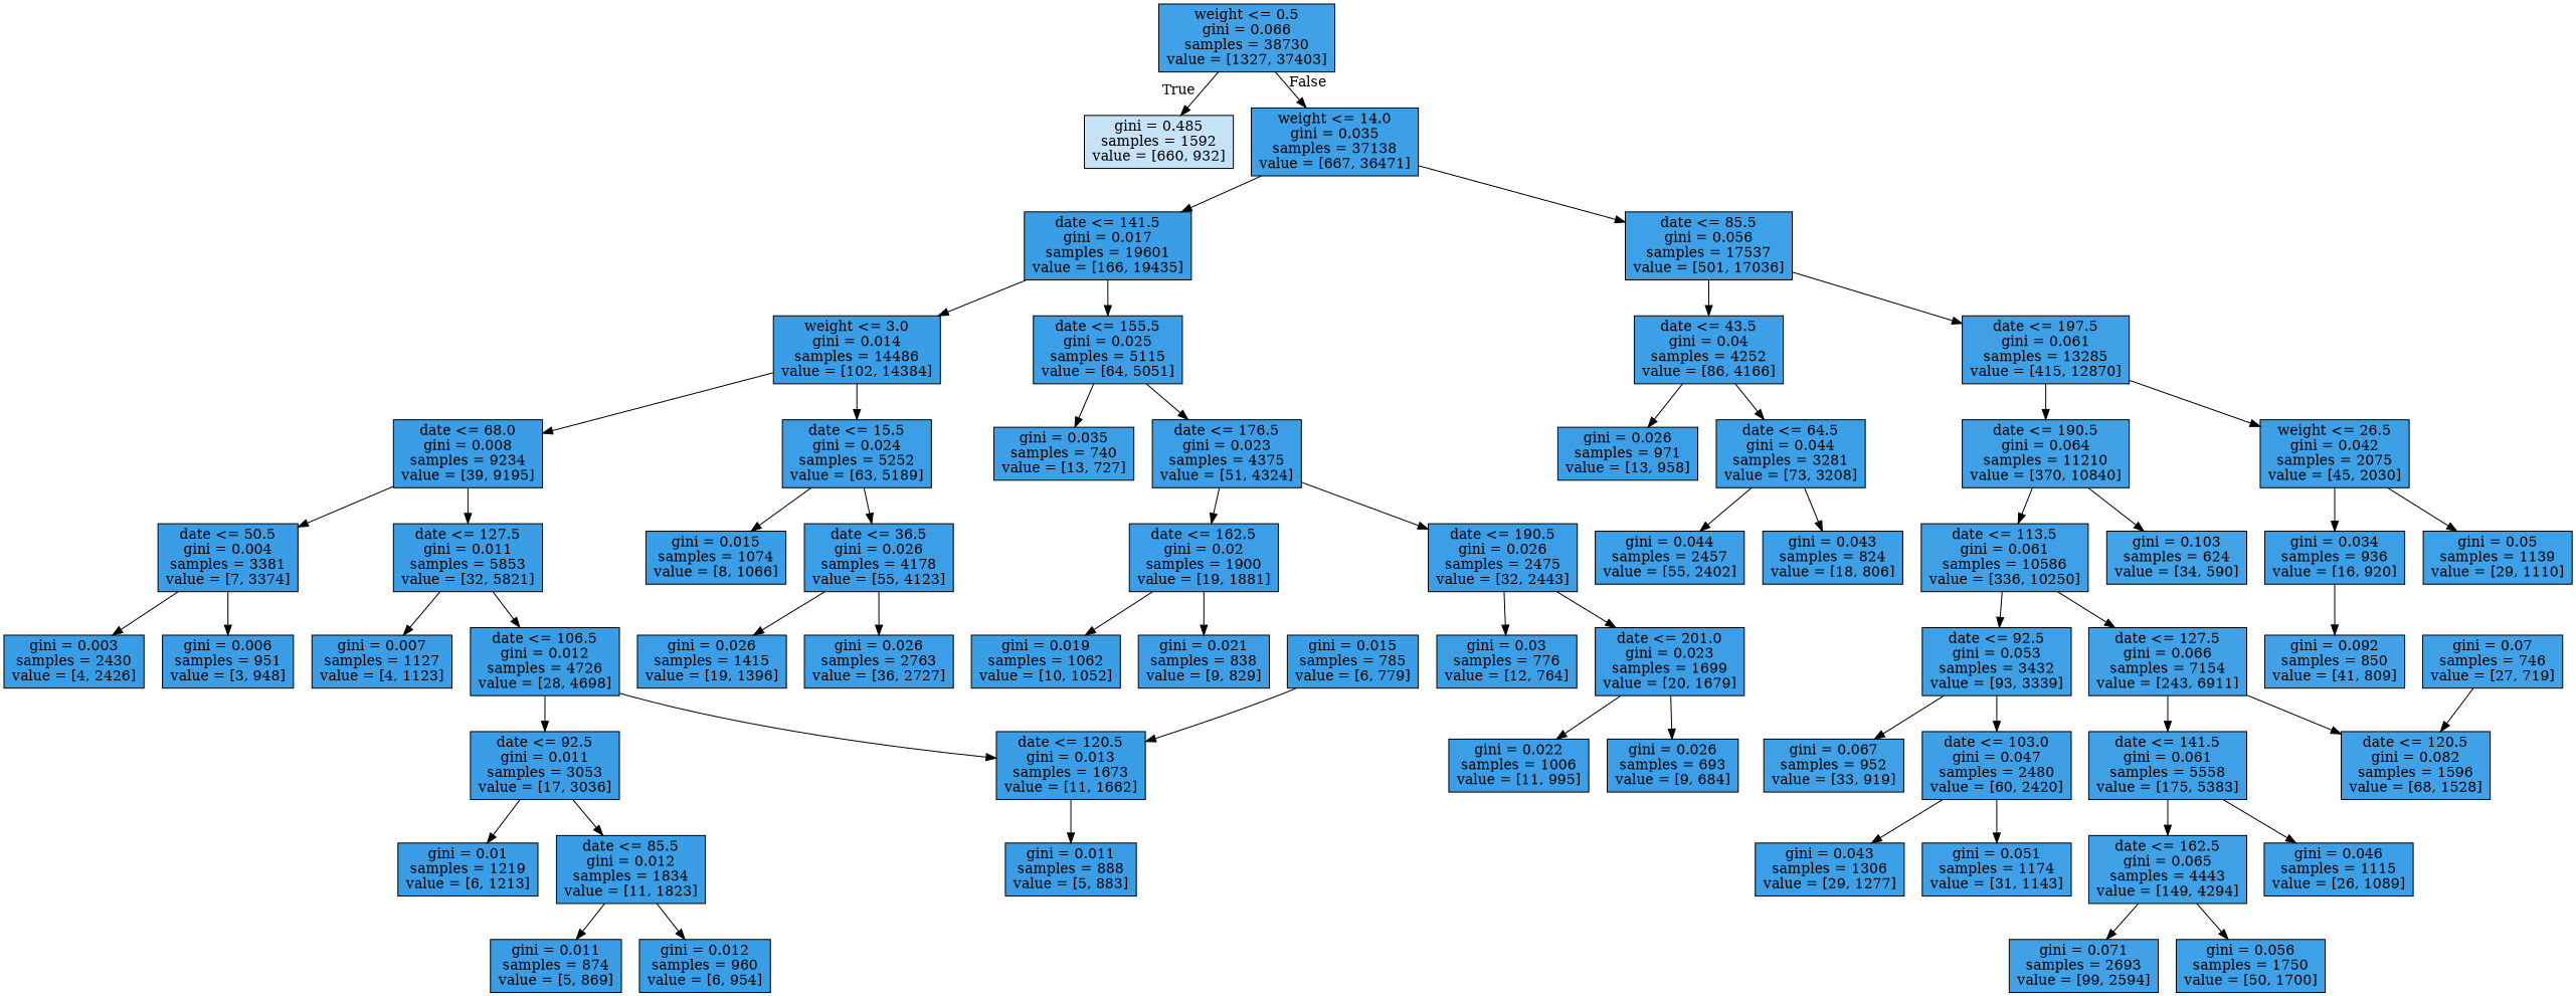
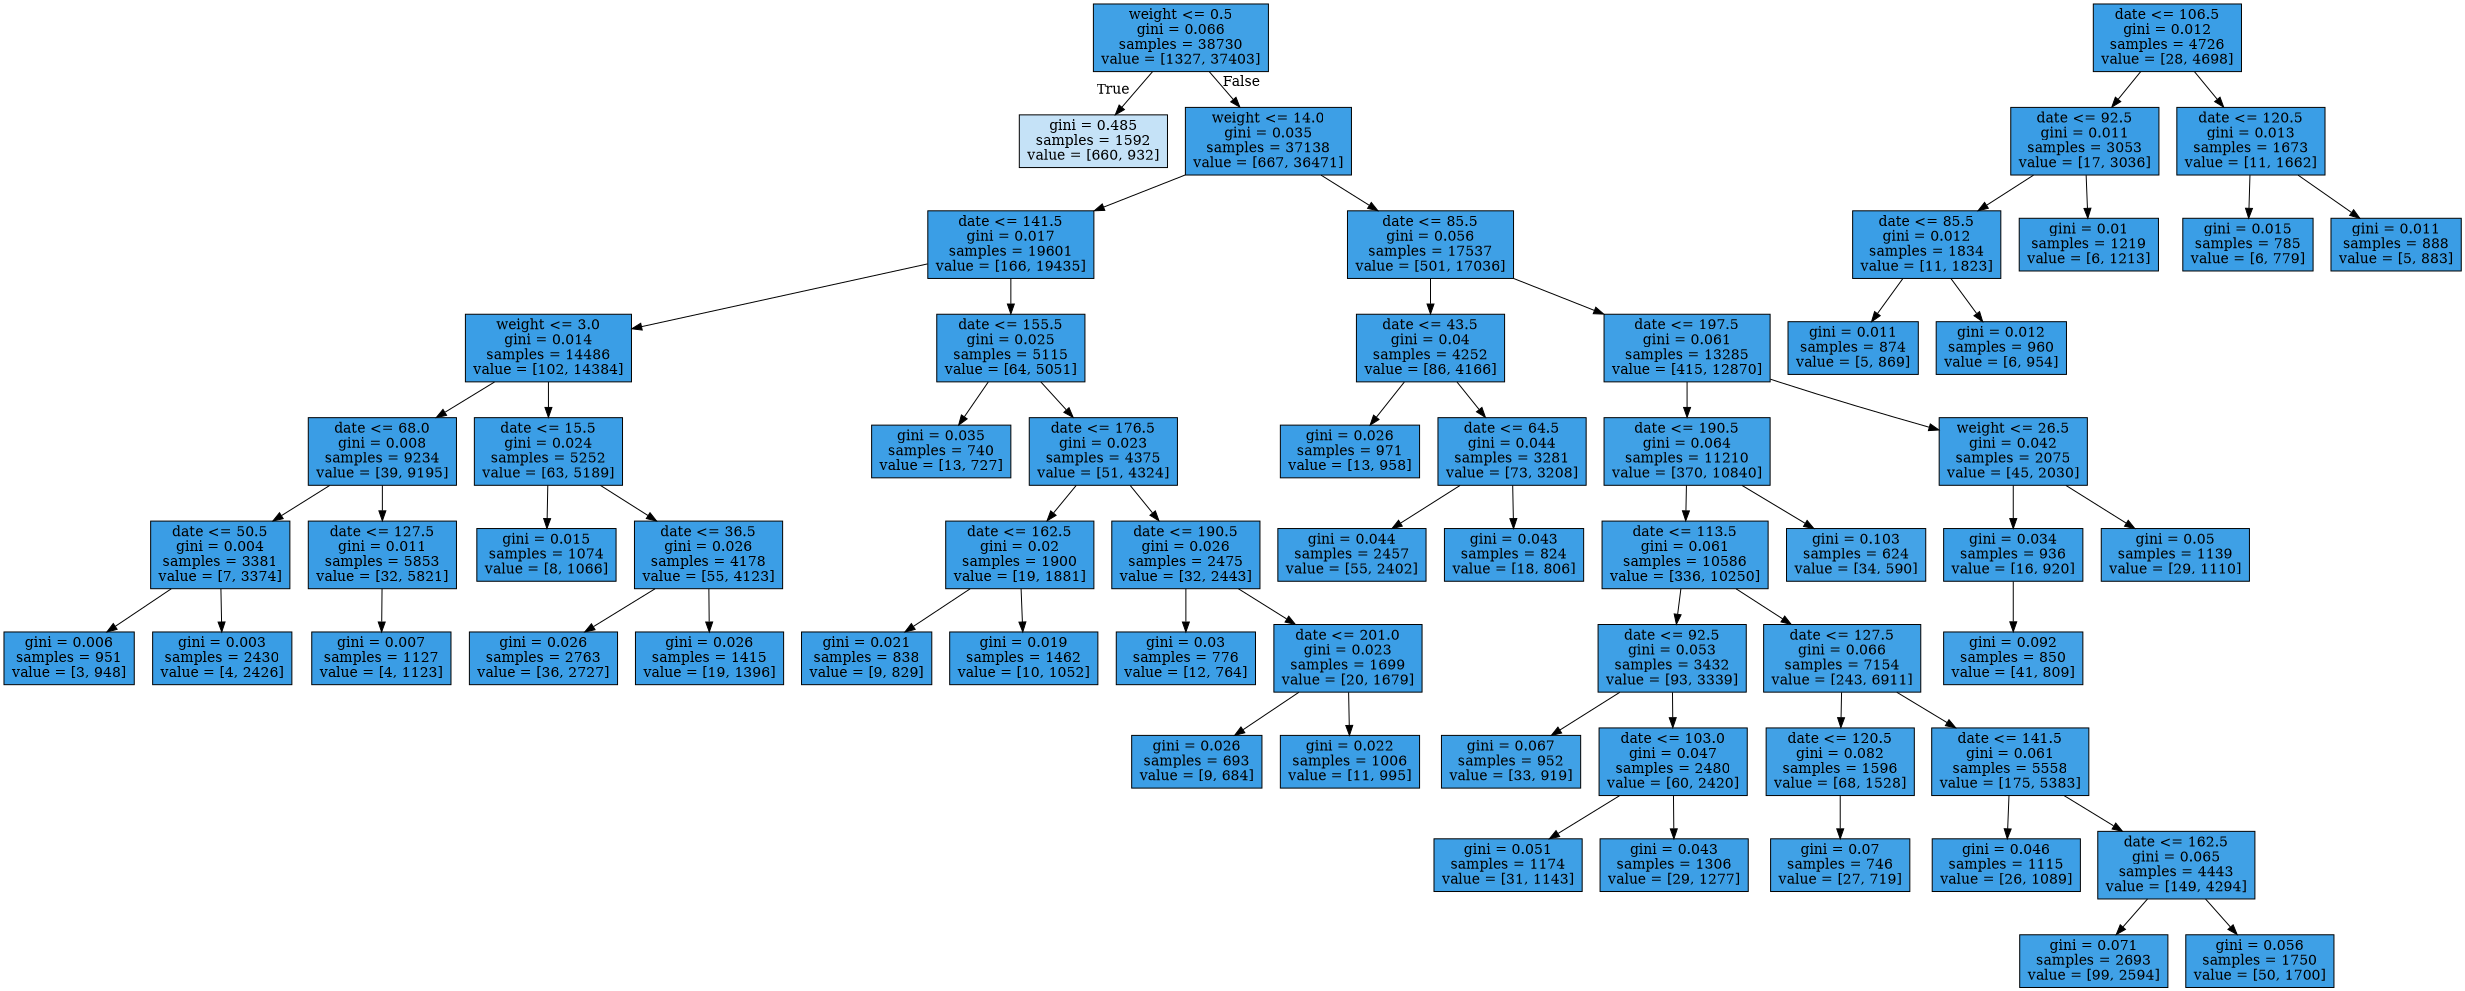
  digraph {
    node [color=black fillcolor="#399de5fc" shape=box style=filled]
    n1 [fillcolor="#399de5f6" label="weight <= 0.5\ngini = 0.066\nsamples = 38730\nvalue = [1327, 37403]"]
    n2 [fillcolor="#399de54a" label="gini = 0.485\nsamples = 1592\nvalue = [660, 932]"]
    n3 [fillcolor="#399de5fa" label="weight <= 14.0\ngini = 0.035\nsamples = 37138\nvalue = [667, 36471]"]
    n4 [fillcolor="#399de5fd" label="date <= 141.5\ngini = 0.017\nsamples = 19601\nvalue = [166, 19435]"]
    n5 [fillcolor="#399de5f8" label="date <= 85.5\ngini = 0.056\nsamples = 17537\nvalue = [501, 17036]"]
    n6 [fillcolor="#399de5fd" label="weight <= 3.0\ngini = 0.014\nsamples = 14486\nvalue = [102, 14384]"]
    n7 [label="date <= 155.5\ngini = 0.025\nsamples = 5115\nvalue = [64, 5051]"]
    n8 [fillcolor="#399de5fa" label="date <= 43.5\ngini = 0.04\nsamples = 4252\nvalue = [86, 4166]"]
    n9 [fillcolor="#399de5f7" label="date <= 197.5\ngini = 0.061\nsamples = 13285\nvalue = [415, 12870]"]
    n10 [fillcolor="#399de5fe" label="date <= 68.0\ngini = 0.008\nsamples = 9234\nvalue = [39, 9195]"]
    n11 [label="date <= 15.5\ngini = 0.024\nsamples = 5252\nvalue = [63, 5189]"]
    n12 [fillcolor="#399de5fa" label="gini = 0.035\nsamples = 740\nvalue = [13, 727]"]
    n13 [label="date <= 176.5\ngini = 0.023\nsamples = 4375\nvalue = [51, 4324]"]
    n14 [fillcolor="#399de5fe" label="date <= 50.5\ngini = 0.004\nsamples = 3381\nvalue = [7, 3374]"]
    n15 [fillcolor="#399de5fe" label="date <= 127.5\ngini = 0.011\nsamples = 5853\nvalue = [32, 5821]"]
    n16 [fillcolor="#399de5fd" label="gini = 0.015\nsamples = 1074\nvalue = [8, 1066]"]
    n17 [label="date <= 36.5\ngini = 0.026\nsamples = 4178\nvalue = [55, 4123]"]
    n18 [fillcolor="#399de5fe" label="gini = 0.006\nsamples = 951\nvalue = [3, 948]"]
    n19 [fillcolor="#399de5ff" label="gini = 0.003\nsamples = 2430\nvalue = [4, 2426]"]
    n20 [fillcolor="#399de5fd" label="date <= 106.5\ngini = 0.012\nsamples = 4726\nvalue = [28, 4698]"]
    n21 [fillcolor="#399de5fe" label="gini = 0.007\nsamples = 1127\nvalue = [4, 1123]"]
    n22 [fillcolor="#399de5fe" label="date <= 92.5\ngini = 0.011\nsamples = 3053\nvalue = [17, 3036]"]
    n23 [fillcolor="#399de5fd" label="date <= 120.5\ngini = 0.013\nsamples = 1673\nvalue = [11, 1662]"]
    n24 [fillcolor="#399de5fd" label="date <= 85.5\ngini = 0.012\nsamples = 1834\nvalue = [11, 1823]"]
    n25 [fillcolor="#399de5fe" label="gini = 0.01\nsamples = 1219\nvalue = [6, 1213]"]
    n26 [fillcolor="#399de5fd" label="gini = 0.015\nsamples = 785\nvalue = [6, 779]"]
    n27 [fillcolor="#399de5fe" label="gini = 0.011\nsamples = 888\nvalue = [5, 883]"]
    n28 [fillcolor="#399de5fe" label="gini = 0.011\nsamples = 874\nvalue = [5, 869]"]
    n29 [fillcolor="#399de5fd" label="gini = 0.012\nsamples = 960\nvalue = [6, 954]"]
    n30 [label="gini = 0.026\nsamples = 2763\nvalue = [36, 2727]"]
    n31 [label="gini = 0.026\nsamples = 1415\nvalue = [19, 1396]"]
    n32 [label="date <= 162.5\ngini = 0.02\nsamples = 1900\nvalue = [19, 1881]"]
    n33 [label="date <= 190.5\ngini = 0.026\nsamples = 2475\nvalue = [32, 2443]"]
    n34 [label="gini = 0.021\nsamples = 838\nvalue = [9, 829]"]
-   n35 [fillcolor="#399de5fd" label="gini = 0.019\nsamples = 1062\nvalue = [10, 1052]"]
+   n35 [fillcolor="#399de5fd" label="gini = 0.019\nsamples = 1462\nvalue = [10, 1052]"]
    n36 [fillcolor="#399de5fb" label="gini = 0.03\nsamples = 776\nvalue = [12, 764]"]
    n37 [label="date <= 201.0\ngini = 0.023\nsamples = 1699\nvalue = [20, 1679]"]
    n38 [label="gini = 0.026\nsamples = 693\nvalue = [9, 684]"]
    n39 [label="gini = 0.022\nsamples = 1006\nvalue = [11, 995]"]
    n40 [label="gini = 0.026\nsamples = 971\nvalue = [13, 958]"]
    n41 [fillcolor="#399de5f9" label="date <= 64.5\ngini = 0.044\nsamples = 3281\nvalue = [73, 3208]"]
    n42 [fillcolor="#399de5f6" label="date <= 190.5\ngini = 0.064\nsamples = 11210\nvalue = [370, 10840]"]
    n43 [fillcolor="#399de5f9" label="weight <= 26.5\ngini = 0.042\nsamples = 2075\nvalue = [45, 2030]"]
    n44 [fillcolor="#399de5f9" label="gini = 0.044\nsamples = 2457\nvalue = [55, 2402]"]
    n45 [fillcolor="#399de5f9" label="gini = 0.043\nsamples = 824\nvalue = [18, 806]"]
    n46 [fillcolor="#399de5f7" label="date <= 113.5\ngini = 0.061\nsamples = 10586\nvalue = [336, 10250]"]
    n47 [fillcolor="#399de5f0" label="gini = 0.103\nsamples = 624\nvalue = [34, 590]"]
    n48 [fillcolor="#399de5fb" label="gini = 0.034\nsamples = 936\nvalue = [16, 920]"]
    n49 [fillcolor="#399de5f8" label="gini = 0.05\nsamples = 1139\nvalue = [29, 1110]"]
    n50 [fillcolor="#399de5f8" label="date <= 92.5\ngini = 0.053\nsamples = 3432\nvalue = [93, 3339]"]
    n51 [fillcolor="#399de5f6" label="date <= 127.5\ngini = 0.066\nsamples = 7154\nvalue = [243, 6911]"]
    n52 [fillcolor="#399de5f6" label="gini = 0.067\nsamples = 952\nvalue = [33, 919]"]
    n53 [fillcolor="#399de5f9" label="date <= 103.0\ngini = 0.047\nsamples = 2480\nvalue = [60, 2420]"]
    n54 [fillcolor="#399de5f4" label="date <= 120.5\ngini = 0.082\nsamples = 1596\nvalue = [68, 1528]"]
    n55 [fillcolor="#399de5f7" label="date <= 141.5\ngini = 0.061\nsamples = 5558\nvalue = [175, 5383]"]
    n56 [fillcolor="#399de5f8" label="gini = 0.051\nsamples = 1174\nvalue = [31, 1143]"]
    n57 [fillcolor="#399de5f9" label="gini = 0.043\nsamples = 1306\nvalue = [29, 1277]"]
    n58 [fillcolor="#399de5f5" label="gini = 0.07\nsamples = 746\nvalue = [27, 719]"]
    n59 [fillcolor="#399de5f9" label="gini = 0.046\nsamples = 1115\nvalue = [26, 1089]"]
    n60 [fillcolor="#399de5f6" label="date <= 162.5\ngini = 0.065\nsamples = 4443\nvalue = [149, 4294]"]
    n61 [fillcolor="#399de5f2" label="gini = 0.092\nsamples = 850\nvalue = [41, 809]"]
    n62 [fillcolor="#399de5f5" label="gini = 0.071\nsamples = 2693\nvalue = [99, 2594]"]
    n63 [fillcolor="#399de5f8" label="gini = 0.056\nsamples = 1750\nvalue = [50, 1700]"]
    n1 -> n2 [headlabel=True labelangle=45 labeldistance=2.5]
    n1 -> n3 [headlabel=False labelangle=-45 labeldistance=2.5]
    n3 -> n4
    n3 -> n5
    n4 -> n6
    n4 -> n7
    n5 -> n8
    n5 -> n9
    n6 -> n10
    n6 -> n11
    n7 -> n12
    n7 -> n13
    n8 -> n40
    n8 -> n41
    n9 -> n42
    n9 -> n43
    n10 -> n14
    n10 -> n15
    n11 -> n16
    n11 -> n17
    n13 -> n32
    n13 -> n33
    n14 -> n18
    n14 -> n19
-   n15 -> n20
    n15 -> n21
    n17 -> n30
    n17 -> n31
    n20 -> n22
    n20 -> n23
    n22 -> n24
    n22 -> n25
-   n26 -> n23
+   n23 -> n26
    n23 -> n27
    n24 -> n28
    n24 -> n29
    n32 -> n34
    n32 -> n35
    n33 -> n36
    n33 -> n37
    n37 -> n38
    n37 -> n39
    n41 -> n44
    n41 -> n45
    n42 -> n46
    n42 -> n47
    n43 -> n48
    n43 -> n49
    n46 -> n50
    n46 -> n51
    n48 -> n61
    n50 -> n52
    n50 -> n53
    n51 -> n54
    n51 -> n55
    n53 -> n56
    n53 -> n57
-   n58 -> n54
+   n54 -> n58
    n55 -> n59
    n55 -> n60
    n60 -> n62
    n60 -> n63
  }
